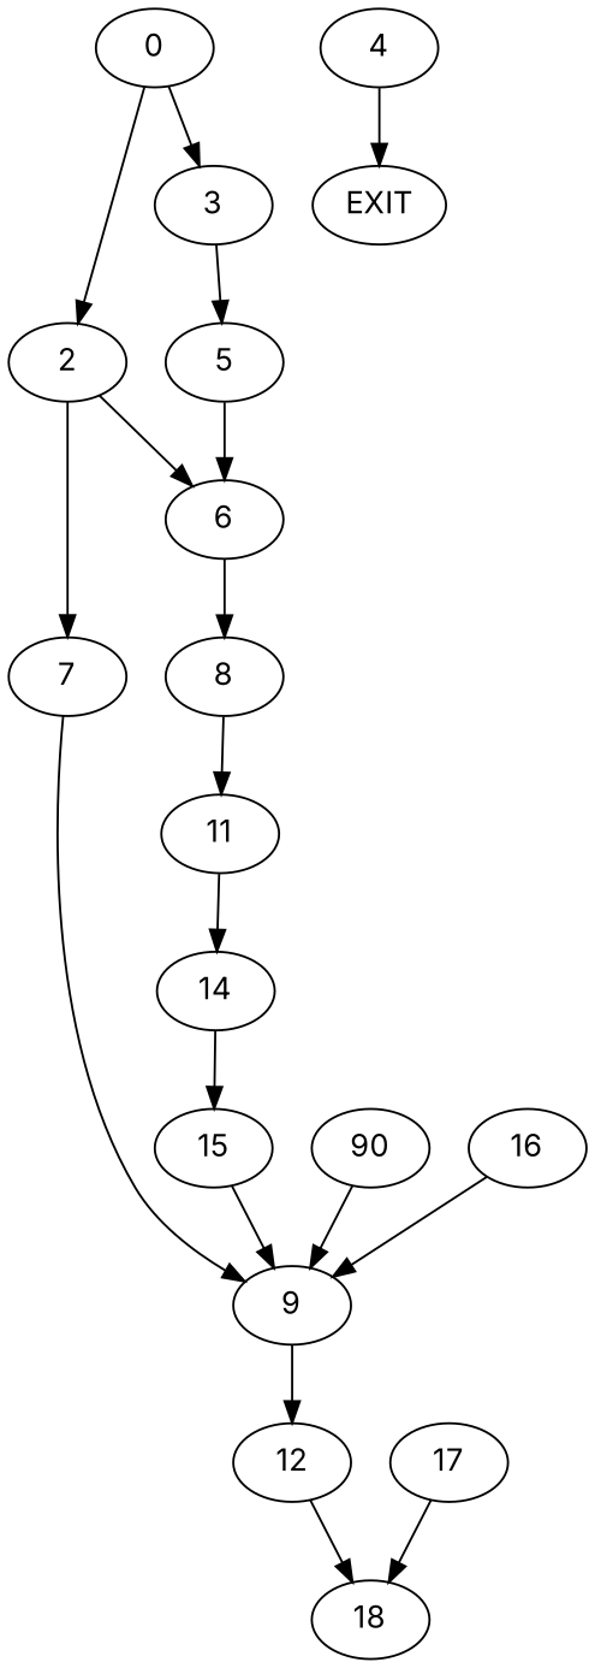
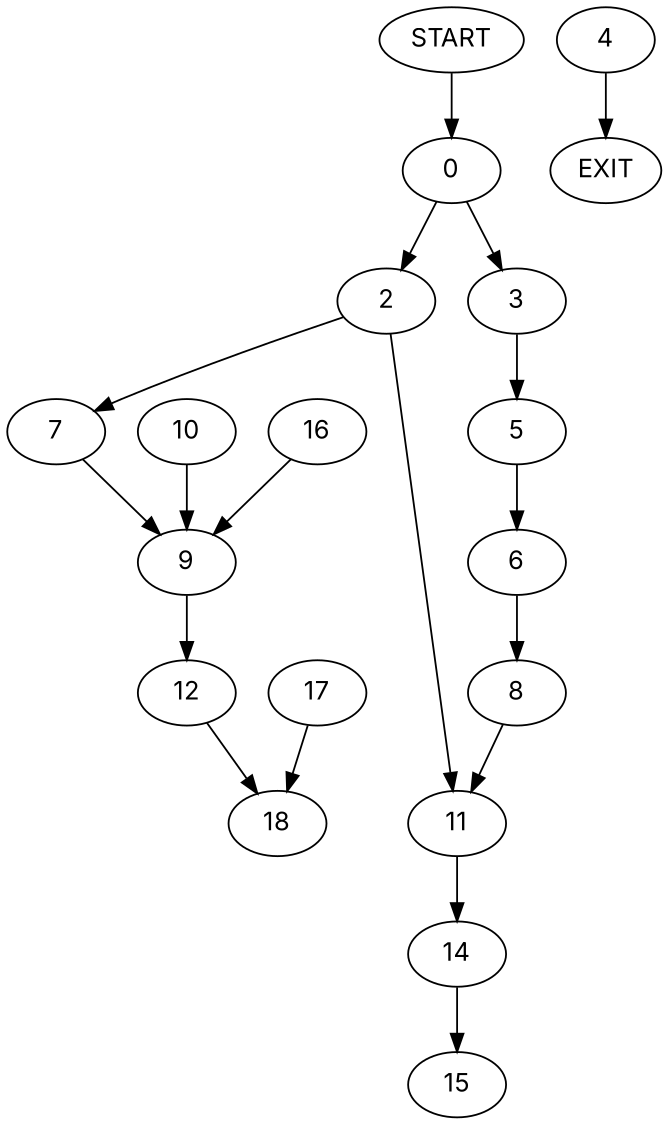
  digraph {
    fontname=Inter
    node [fontname=Inter]
    edge [fontname=Inter]
+   n1 [label=START]
    n2 [label=0]
    2
    3
    n5 [label=EXIT]
    6
    7
    5
    8
    4
    9
    11
    12
-   10 [label=90]
+   10
    14
    18
    15
    17
    16
+   n1 -> n2
    n2 -> 2
    n2 -> 3
-   2 -> 6
+   2 -> 11
    2 -> 7
    3 -> 5
    6 -> 8
    7 -> 9
    5 -> 6
    8 -> 11
    4 -> n5
    9 -> 12
    11 -> 14
    12 -> 18
    10 -> 9
    14 -> 15
-   15 -> 9
    17 -> 18
    16 -> 9
  }
